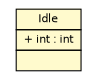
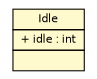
  digraph {
    nodesep=0.25
    ranksep=0.5
-   n1 [fontcolor=black fontname=Helvetica fontsize=10.0 label=<<table title="sorcer.eo.operator.Idle" border="0" cellborder="1" cellspacing="0" cellpadding="2" port="p" bgcolor="lemonChiffon" href="./operator.Idle.html"> 		<tr><td><table border="0" cellspacing="0" cellpadding="1"> <tr><td align="center" balign="center"> Idle </td></tr> 		</table></td></tr> 		<tr><td><table border="0" cellspacing="0" cellpadding="1"> <tr><td align="left" balign="left"> + int : int </td></tr> 		</table></td></tr> 		<tr><td><table border="0" cellspacing="0" cellpadding="1"> <tr><td align="left" balign="left">  </td></tr> 		</table></td></tr> 		</table>> shape=plaintext]
+   n1 [fontcolor=black fontname=Helvetica fontsize=10.0 label=<<table title="sorcer.eo.operator.Idle" border="0" cellborder="1" cellspacing="0" cellpadding="2" port="p" bgcolor="lemonChiffon" href="./operator.Idle.html"> 		<tr><td><table border="0" cellspacing="0" cellpadding="1"> <tr><td align="center" balign="center"> Idle </td></tr> 		</table></td></tr> 		<tr><td><table border="0" cellspacing="0" cellpadding="1"> <tr><td align="left" balign="left"> + idle : int </td></tr> 		</table></td></tr> 		<tr><td><table border="0" cellspacing="0" cellpadding="1"> <tr><td align="left" balign="left">  </td></tr> 		</table></td></tr> 		</table>> shape=plaintext]
  }
